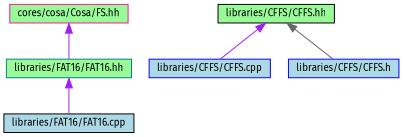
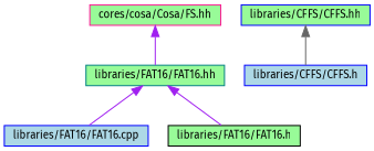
  digraph {
    fontname="Fira Sans"
    node [color=blue fillcolor=palegreen fontname="Fira Sans" fontsize=10 shape=record style=filled]
    edge [color=purple dir=back fontname="Fira Sans" fontsize=10 labelfontname=Helvetica labelfontsize=10 style=solid]
    n1 [color=deeppink fontcolor=black height=0.2 label="cores/cosa/Cosa/FS.hh" width=0.4]
    n2 [color=teal height=0.2 label="libraries/FAT16/FAT16.hh" width=0.4]
-   n3 [color=black height=0.2 label="libraries/CFFS/CFFS.hh" width=0.4]
-   n4 [fillcolor=lightblue height=0.2 label="libraries/CFFS/CFFS.cpp" width=0.4]
+   n3 [height=0.2 label="libraries/CFFS/CFFS.hh" width=0.4]
    n5 [fillcolor=lightblue height=0.2 label="libraries/CFFS/CFFS.h" width=0.4]
-   n6 [color=black fillcolor=lightblue height=0.2 label="libraries/FAT16/FAT16.cpp" width=0.4]
+   n6 [fillcolor=lightblue height=0.2 label="libraries/FAT16/FAT16.cpp" width=0.4]
+   n7 [color=black height=0.2 label="libraries/FAT16/FAT16.h" width=0.4]
    n1 -> n2
    n2 -> n6
-   n3 -> n4
+   n2 -> n7
    n3 -> n5 [color=gray40]
  }
